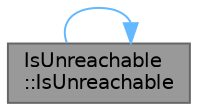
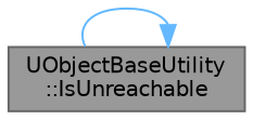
  digraph {
    rankdir=LR
-   n1 [color=gray40 fillcolor=grey60 fontcolor=black fontname=Helvetica fontsize=10 height=0.2 label="IsUnreachable\l::IsUnreachable" shape=box style=filled width=0.4]
+   n1 [color=gray40 fillcolor=grey60 fontcolor=black fontname=Helvetica fontsize=10 height=0.2 label="UObjectBaseUtility\l::IsUnreachable" shape=box style=filled width=0.4]
    n1 -> n1 [color=steelblue1 fontname=Helvetica fontsize=10 labelfontname=Helvetica labelfontsize=10 style=solid]
  }
